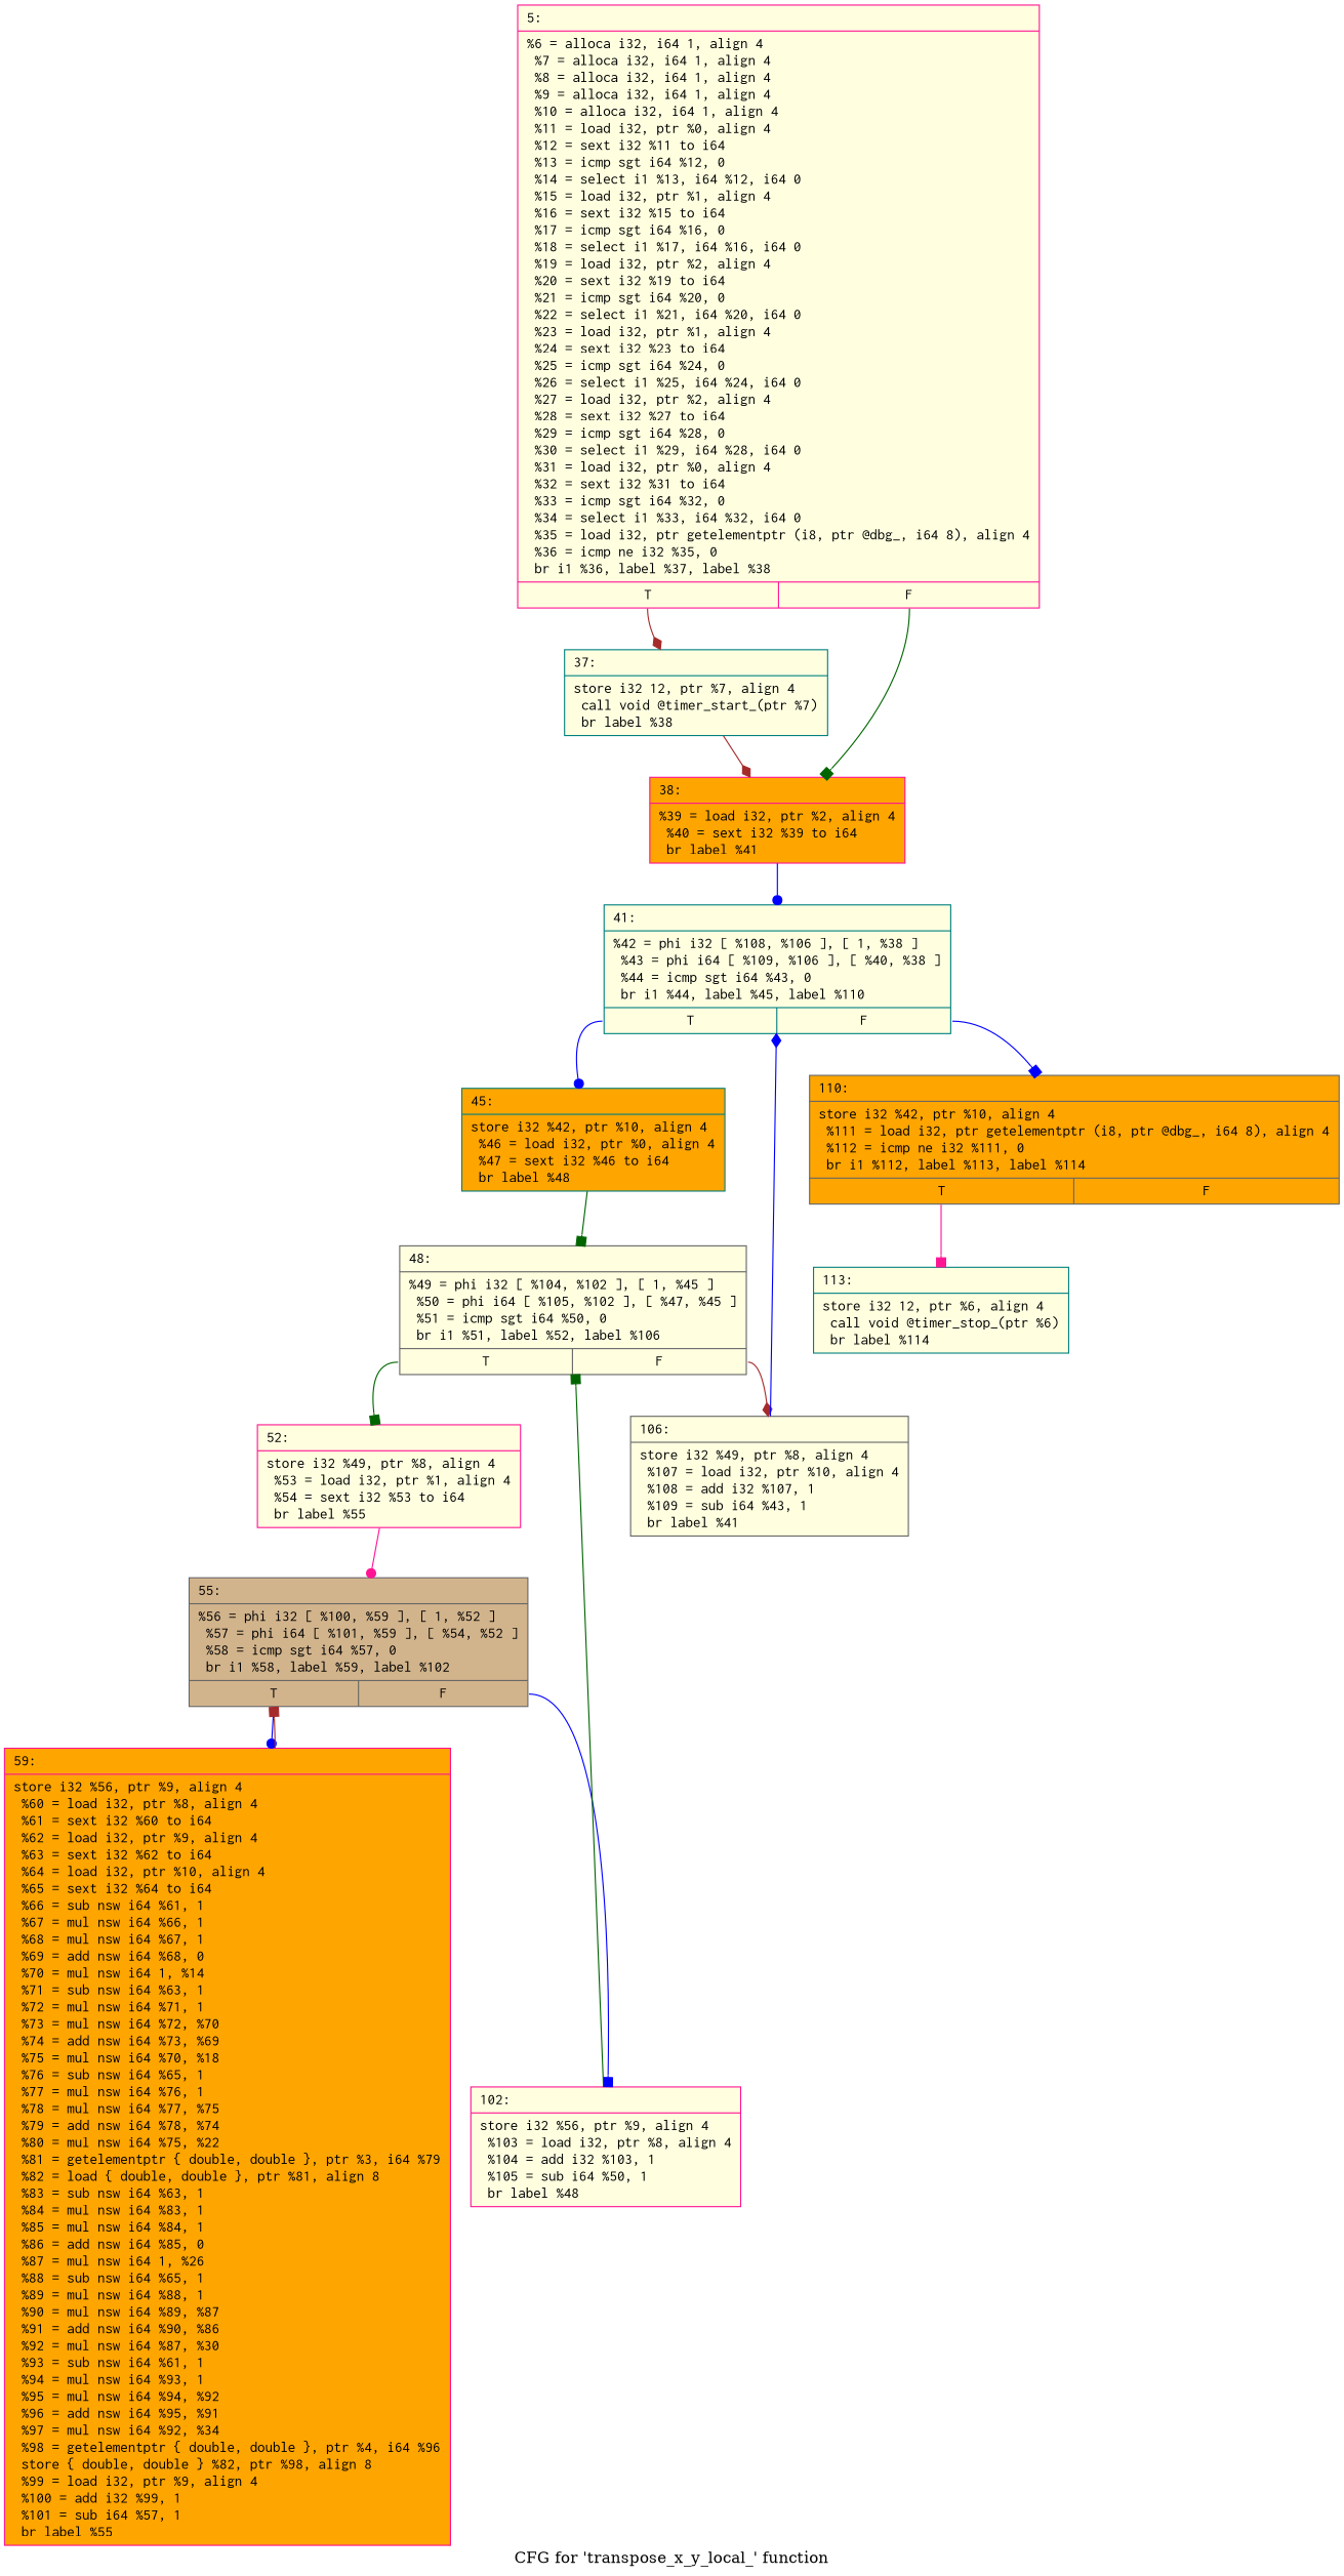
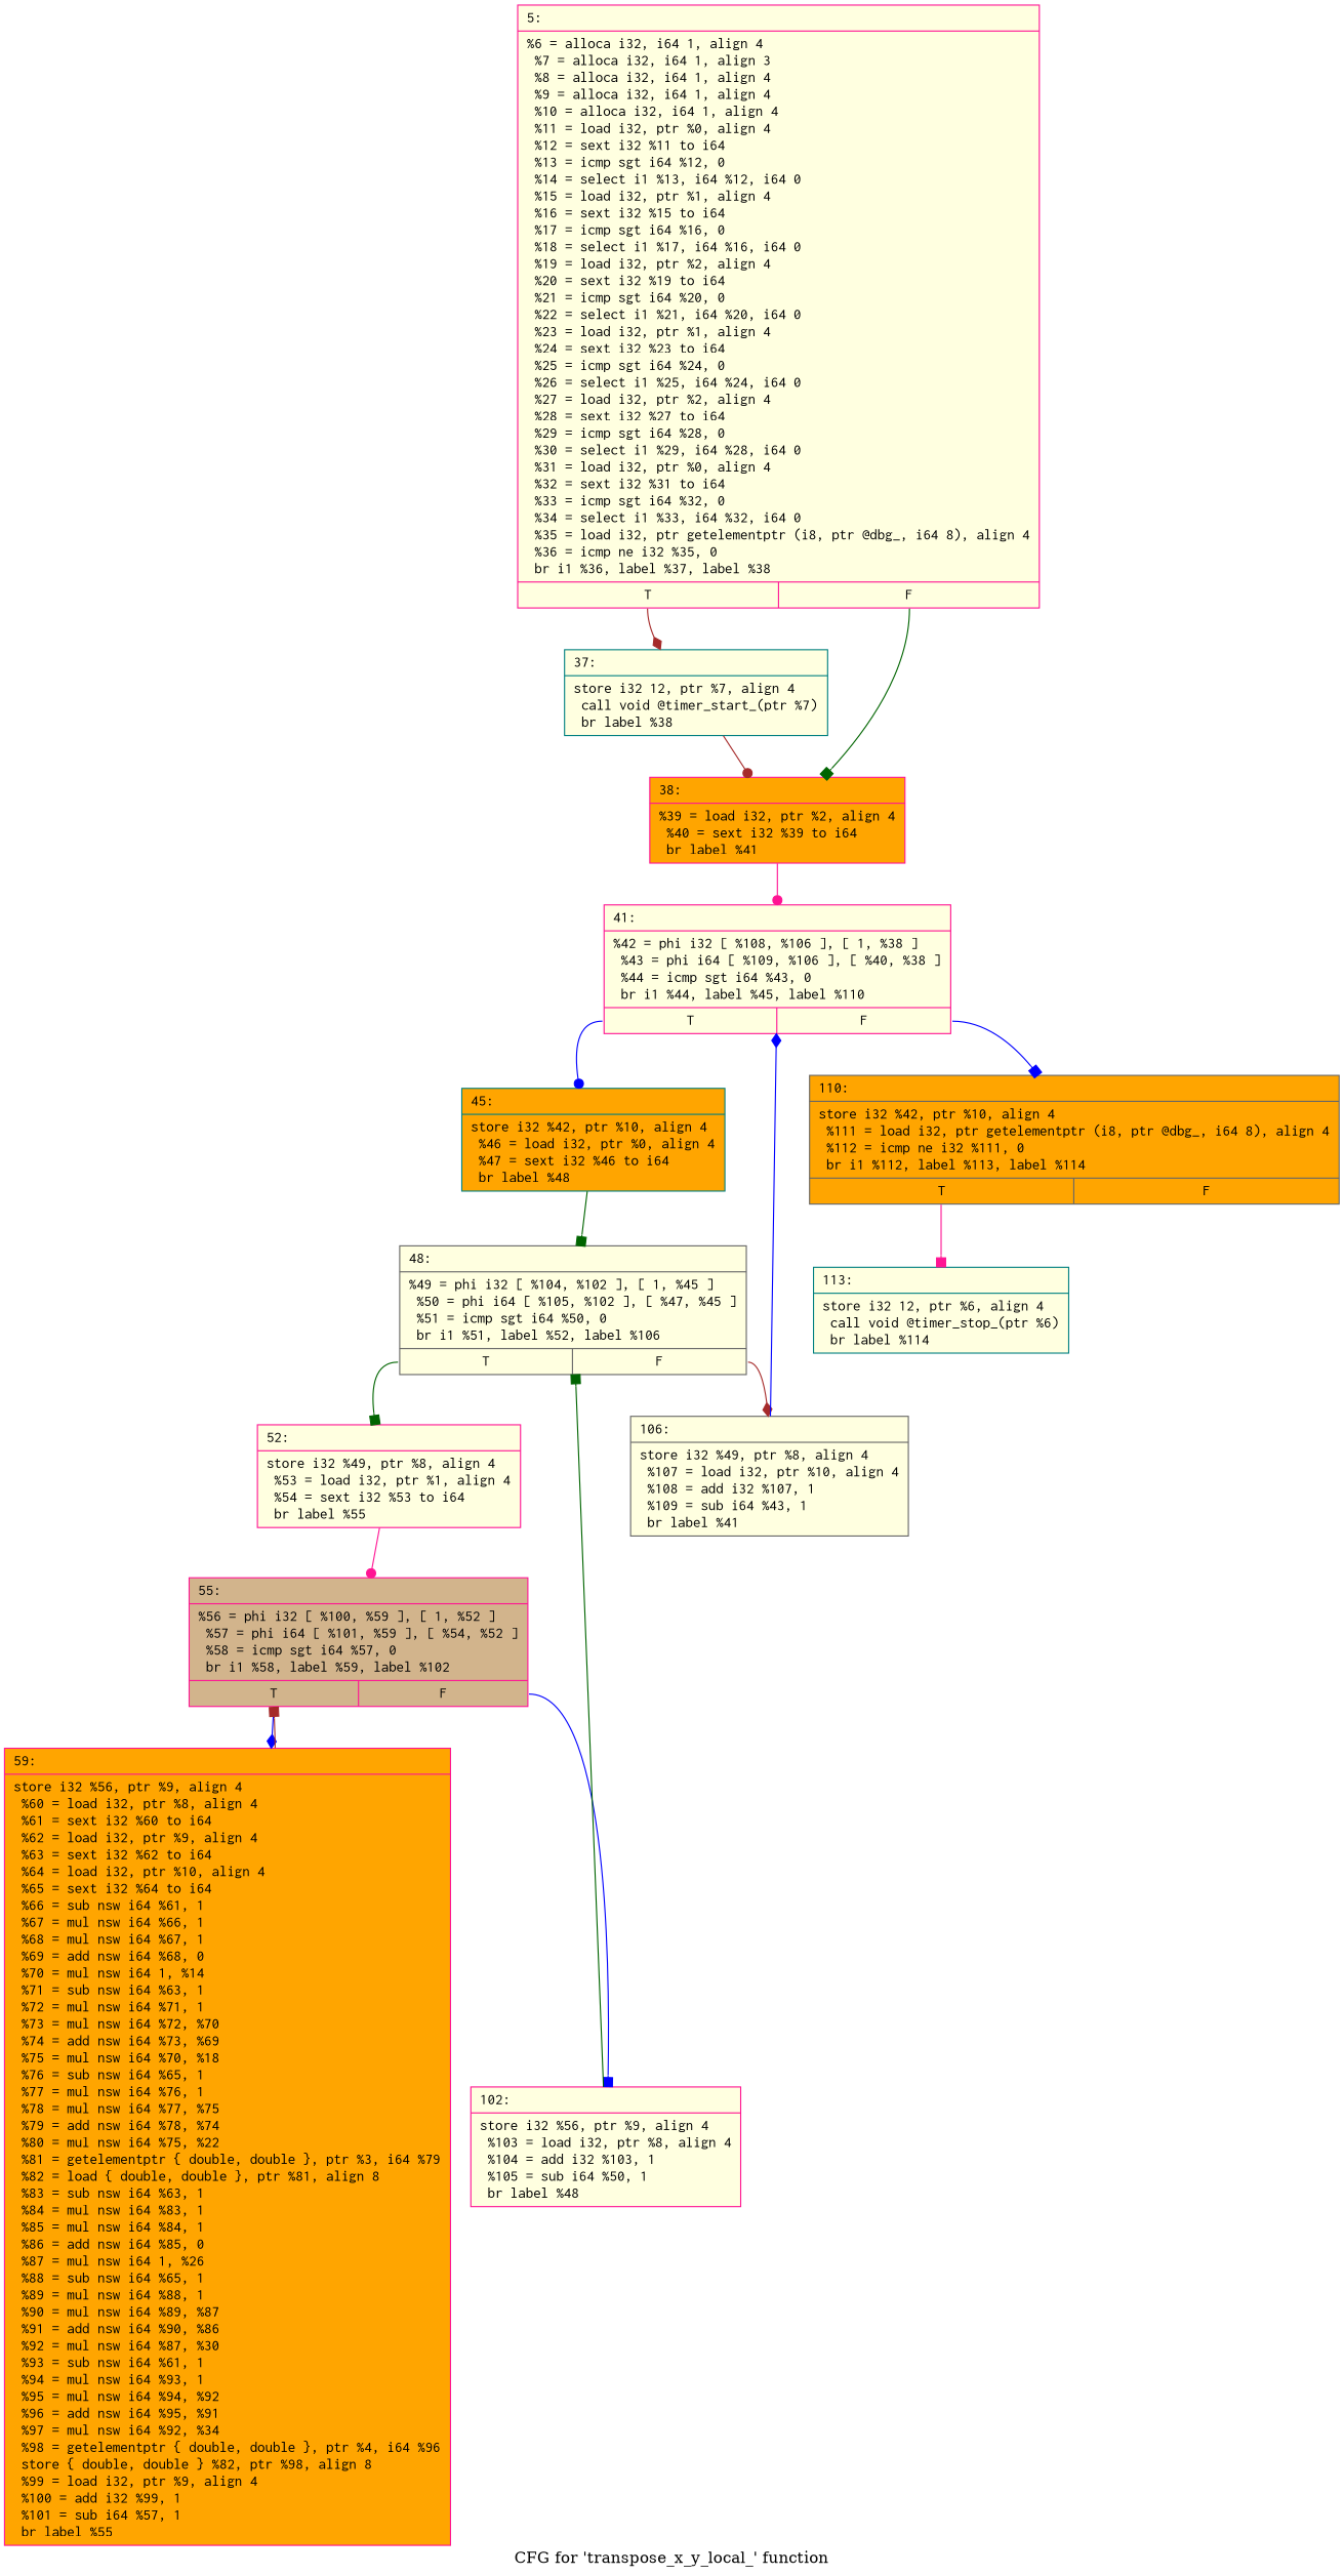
  digraph {
    label="CFG for 'transpose_x_y_local_' function"
    node [color=deeppink fillcolor=lightyellow fontname=Courier shape=record style=filled]
    edge [arrowhead=box color=blue]
-   n1 [label="{5:\l|  %6 = alloca i32, i64 1, align 4\l  %7 = alloca i32, i64 1, align 4\l  %8 = alloca i32, i64 1, align 4\l  %9 = alloca i32, i64 1, align 4\l  %10 = alloca i32, i64 1, align 4\l  %11 = load i32, ptr %0, align 4\l  %12 = sext i32 %11 to i64\l  %13 = icmp sgt i64 %12, 0\l  %14 = select i1 %13, i64 %12, i64 0\l  %15 = load i32, ptr %1, align 4\l  %16 = sext i32 %15 to i64\l  %17 = icmp sgt i64 %16, 0\l  %18 = select i1 %17, i64 %16, i64 0\l  %19 = load i32, ptr %2, align 4\l  %20 = sext i32 %19 to i64\l  %21 = icmp sgt i64 %20, 0\l  %22 = select i1 %21, i64 %20, i64 0\l  %23 = load i32, ptr %1, align 4\l  %24 = sext i32 %23 to i64\l  %25 = icmp sgt i64 %24, 0\l  %26 = select i1 %25, i64 %24, i64 0\l  %27 = load i32, ptr %2, align 4\l  %28 = sext i32 %27 to i64\l  %29 = icmp sgt i64 %28, 0\l  %30 = select i1 %29, i64 %28, i64 0\l  %31 = load i32, ptr %0, align 4\l  %32 = sext i32 %31 to i64\l  %33 = icmp sgt i64 %32, 0\l  %34 = select i1 %33, i64 %32, i64 0\l  %35 = load i32, ptr getelementptr (i8, ptr @dbg_, i64 8), align 4\l  %36 = icmp ne i32 %35, 0\l  br i1 %36, label %37, label %38\l|{<s0>T|<s1>F}}"]
+   n1 [label="{5:\l|  %6 = alloca i32, i64 1, align 4\l  %7 = alloca i32, i64 1, align 3\l  %8 = alloca i32, i64 1, align 4\l  %9 = alloca i32, i64 1, align 4\l  %10 = alloca i32, i64 1, align 4\l  %11 = load i32, ptr %0, align 4\l  %12 = sext i32 %11 to i64\l  %13 = icmp sgt i64 %12, 0\l  %14 = select i1 %13, i64 %12, i64 0\l  %15 = load i32, ptr %1, align 4\l  %16 = sext i32 %15 to i64\l  %17 = icmp sgt i64 %16, 0\l  %18 = select i1 %17, i64 %16, i64 0\l  %19 = load i32, ptr %2, align 4\l  %20 = sext i32 %19 to i64\l  %21 = icmp sgt i64 %20, 0\l  %22 = select i1 %21, i64 %20, i64 0\l  %23 = load i32, ptr %1, align 4\l  %24 = sext i32 %23 to i64\l  %25 = icmp sgt i64 %24, 0\l  %26 = select i1 %25, i64 %24, i64 0\l  %27 = load i32, ptr %2, align 4\l  %28 = sext i32 %27 to i64\l  %29 = icmp sgt i64 %28, 0\l  %30 = select i1 %29, i64 %28, i64 0\l  %31 = load i32, ptr %0, align 4\l  %32 = sext i32 %31 to i64\l  %33 = icmp sgt i64 %32, 0\l  %34 = select i1 %33, i64 %32, i64 0\l  %35 = load i32, ptr getelementptr (i8, ptr @dbg_, i64 8), align 4\l  %36 = icmp ne i32 %35, 0\l  br i1 %36, label %37, label %38\l|{<s0>T|<s1>F}}"]
    n2 [color=teal label="{37:\l|  store i32 12, ptr %7, align 4\l  call void @timer_start_(ptr %7)\l  br label %38\l}"]
    n3 [fillcolor=orange label="{38:\l|  %39 = load i32, ptr %2, align 4\l  %40 = sext i32 %39 to i64\l  br label %41\l}"]
-   n4 [color=teal label="{41:\l|  %42 = phi i32 [ %108, %106 ], [ 1, %38 ]\l  %43 = phi i64 [ %109, %106 ], [ %40, %38 ]\l  %44 = icmp sgt i64 %43, 0\l  br i1 %44, label %45, label %110\l|{<s0>T|<s1>F}}"]
+   n4 [label="{41:\l|  %42 = phi i32 [ %108, %106 ], [ 1, %38 ]\l  %43 = phi i64 [ %109, %106 ], [ %40, %38 ]\l  %44 = icmp sgt i64 %43, 0\l  br i1 %44, label %45, label %110\l|{<s0>T|<s1>F}}"]
    n5 [color=teal fillcolor=orange label="{45:\l|  store i32 %42, ptr %10, align 4\l  %46 = load i32, ptr %0, align 4\l  %47 = sext i32 %46 to i64\l  br label %48\l}"]
    n6 [color=gray40 fillcolor=orange label="{110:\l|  store i32 %42, ptr %10, align 4\l  %111 = load i32, ptr getelementptr (i8, ptr @dbg_, i64 8), align 4\l  %112 = icmp ne i32 %111, 0\l  br i1 %112, label %113, label %114\l|{<s0>T|<s1>F}}"]
    n7 [color=gray40 label="{48:\l|  %49 = phi i32 [ %104, %102 ], [ 1, %45 ]\l  %50 = phi i64 [ %105, %102 ], [ %47, %45 ]\l  %51 = icmp sgt i64 %50, 0\l  br i1 %51, label %52, label %106\l|{<s0>T|<s1>F}}"]
    n8 [color=teal label="{113:\l|  store i32 12, ptr %6, align 4\l  call void @timer_stop_(ptr %6)\l  br label %114\l}"]
    n9 [label="{52:\l|  store i32 %49, ptr %8, align 4\l  %53 = load i32, ptr %1, align 4\l  %54 = sext i32 %53 to i64\l  br label %55\l}"]
    n10 [color=gray40 label="{106:\l|  store i32 %49, ptr %8, align 4\l  %107 = load i32, ptr %10, align 4\l  %108 = add i32 %107, 1\l  %109 = sub i64 %43, 1\l  br label %41\l}"]
-   n11 [color=gray40 fillcolor=tan label="{55:\l|  %56 = phi i32 [ %100, %59 ], [ 1, %52 ]\l  %57 = phi i64 [ %101, %59 ], [ %54, %52 ]\l  %58 = icmp sgt i64 %57, 0\l  br i1 %58, label %59, label %102\l|{<s0>T|<s1>F}}"]
+   n11 [fillcolor=tan label="{55:\l|  %56 = phi i32 [ %100, %59 ], [ 1, %52 ]\l  %57 = phi i64 [ %101, %59 ], [ %54, %52 ]\l  %58 = icmp sgt i64 %57, 0\l  br i1 %58, label %59, label %102\l|{<s0>T|<s1>F}}"]
    n12 [fillcolor=orange label="{59:\l|  store i32 %56, ptr %9, align 4\l  %60 = load i32, ptr %8, align 4\l  %61 = sext i32 %60 to i64\l  %62 = load i32, ptr %9, align 4\l  %63 = sext i32 %62 to i64\l  %64 = load i32, ptr %10, align 4\l  %65 = sext i32 %64 to i64\l  %66 = sub nsw i64 %61, 1\l  %67 = mul nsw i64 %66, 1\l  %68 = mul nsw i64 %67, 1\l  %69 = add nsw i64 %68, 0\l  %70 = mul nsw i64 1, %14\l  %71 = sub nsw i64 %63, 1\l  %72 = mul nsw i64 %71, 1\l  %73 = mul nsw i64 %72, %70\l  %74 = add nsw i64 %73, %69\l  %75 = mul nsw i64 %70, %18\l  %76 = sub nsw i64 %65, 1\l  %77 = mul nsw i64 %76, 1\l  %78 = mul nsw i64 %77, %75\l  %79 = add nsw i64 %78, %74\l  %80 = mul nsw i64 %75, %22\l  %81 = getelementptr \{ double, double \}, ptr %3, i64 %79\l  %82 = load \{ double, double \}, ptr %81, align 8\l  %83 = sub nsw i64 %63, 1\l  %84 = mul nsw i64 %83, 1\l  %85 = mul nsw i64 %84, 1\l  %86 = add nsw i64 %85, 0\l  %87 = mul nsw i64 1, %26\l  %88 = sub nsw i64 %65, 1\l  %89 = mul nsw i64 %88, 1\l  %90 = mul nsw i64 %89, %87\l  %91 = add nsw i64 %90, %86\l  %92 = mul nsw i64 %87, %30\l  %93 = sub nsw i64 %61, 1\l  %94 = mul nsw i64 %93, 1\l  %95 = mul nsw i64 %94, %92\l  %96 = add nsw i64 %95, %91\l  %97 = mul nsw i64 %92, %34\l  %98 = getelementptr \{ double, double \}, ptr %4, i64 %96\l  store \{ double, double \} %82, ptr %98, align 8\l  %99 = load i32, ptr %9, align 4\l  %100 = add i32 %99, 1\l  %101 = sub i64 %57, 1\l  br label %55\l}"]
    n13 [label="{102:\l|  store i32 %56, ptr %9, align 4\l  %103 = load i32, ptr %8, align 4\l  %104 = add i32 %103, 1\l  %105 = sub i64 %50, 1\l  br label %48\l}"]
    n1 -> n2 [arrowhead=diamond color=brown tailport=s0]
    n1 -> n3 [color=darkgreen tailport=s1]
-   n2 -> n3 [arrowhead=diamond color=brown]
-   n3 -> n4 [arrowhead=dot]
+   n2 -> n3 [arrowhead=dot color=brown]
+   n3 -> n4 [arrowhead=dot color=deeppink]
    n4 -> n5 [arrowhead=dot tailport=s0]
    n4 -> n6 [tailport=s1]
    n5 -> n7 [color=darkgreen]
    n6 -> n8 [color=deeppink tailport=s0]
    n7 -> n9 [color=darkgreen tailport=s0]
    n7 -> n10 [arrowhead=diamond color=brown tailport=s1]
    n9 -> n11 [arrowhead=dot color=deeppink]
    n10 -> n4 [arrowhead=diamond]
-   n11 -> n12 [arrowhead=dot tailport=s0]
+   n11 -> n12 [arrowhead=diamond tailport=s0]
    n11 -> n13 [tailport=s1]
    n12 -> n11 [color=brown]
    n13 -> n7 [color=darkgreen]
  }
